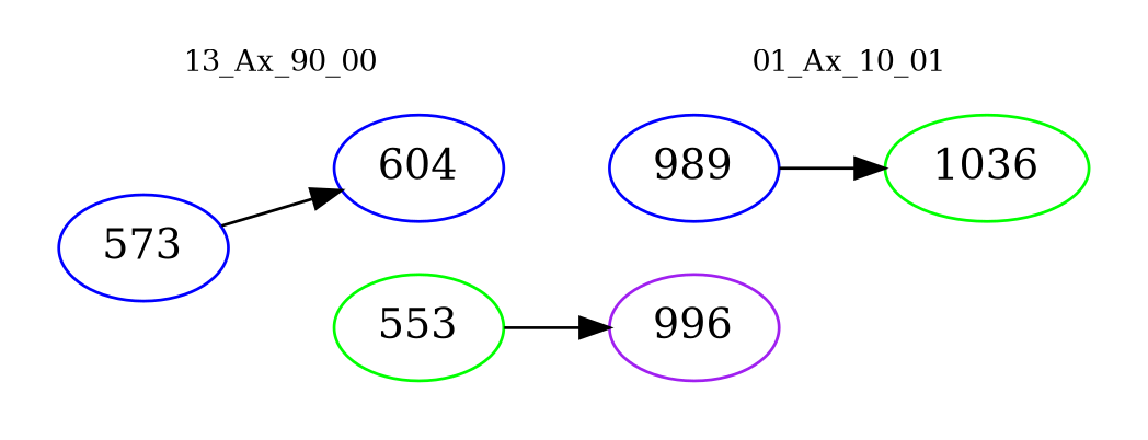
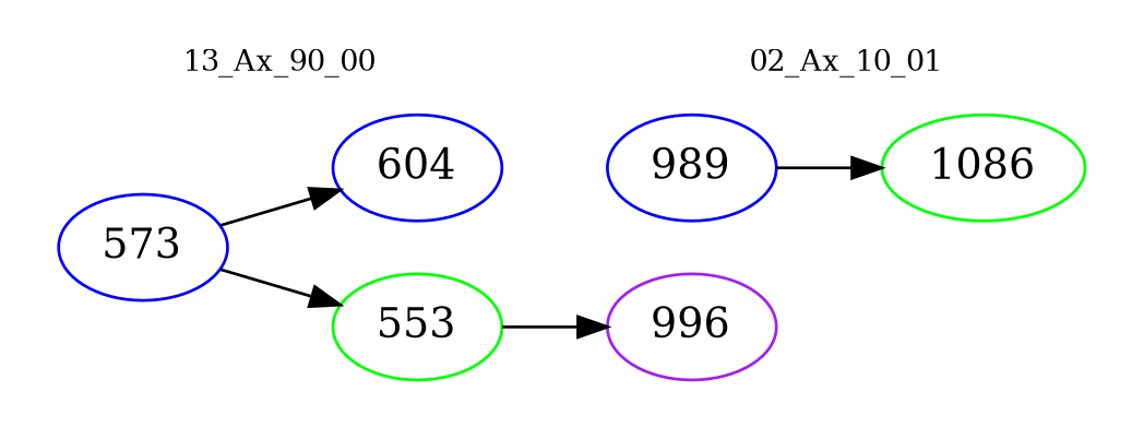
  digraph {
    rankdir=LR
    node [color=blue]
    edge [arrowhead=normal color=black]
    n1 [label=989]
    n2 [color=purple label=996]
-   n3 [color=green label=1036]
+   n3 [color=green label=1086]
    n4 [label=573]
    n5 [color=green label=553]
    n6 [label=604]
    subgraph cluster_1 {
      color=white
      fontsize=10
-     label="01_Ax_10_01"
+     label="02_Ax_10_01"
      n1
      n2
      n3
    }
    subgraph cluster_2 {
      color=white
      fontsize=10
      label="13_Ax_90_00"
      n4
      n5
      n6
    }
    n1 -> n3
+   n4 -> n5
    n4 -> n6
    n5 -> n2
  }
